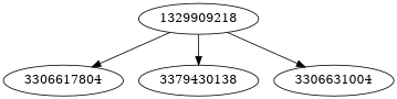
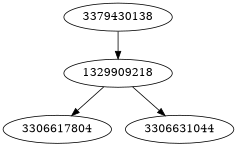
  strict digraph {
    1329909218
    3306617804
    3379430138
-   3306631004
+   3306631004 [label=3306631044]
    1329909218 -> 3306617804
-   1329909218 -> 3379430138
+   3379430138 -> 1329909218
    1329909218 -> 3306631004
  }
